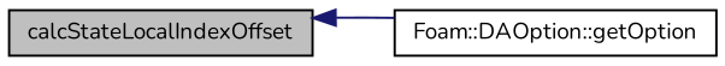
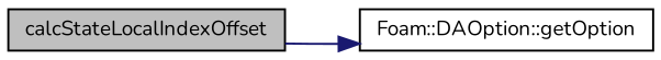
  digraph {
    rankdir=LR
    fontname=Nunito
    node [color=black fontname=Nunito fontsize=10 shape=record]
    n1 [fillcolor=grey75 fontcolor=black height=0.2 label=calcStateLocalIndexOffset style=filled width=0.4]
    n2 [height=0.2 label="Foam::DAOption::getOption" width=0.4]
-   n2 -> n1 [color=midnightblue fontname=Nunito fontsize=10 labelfontname=Helvetica labelfontsize=10 style=solid]
+   n1 -> n2 [color=midnightblue fontname=Nunito fontsize=10 labelfontname=Helvetica labelfontsize=10 style=solid]
  }
